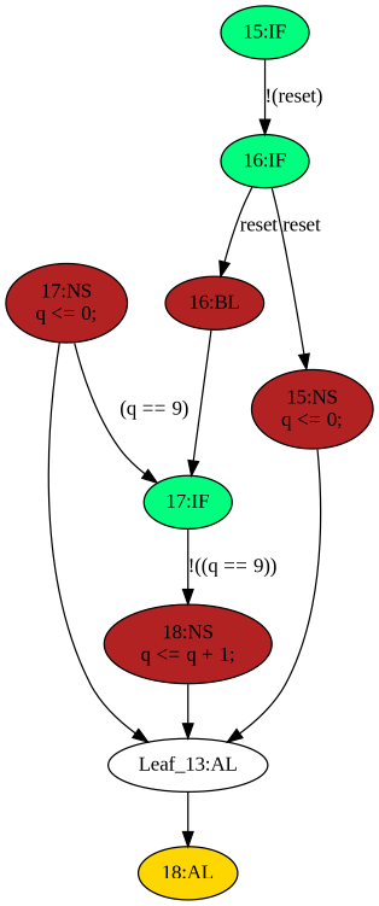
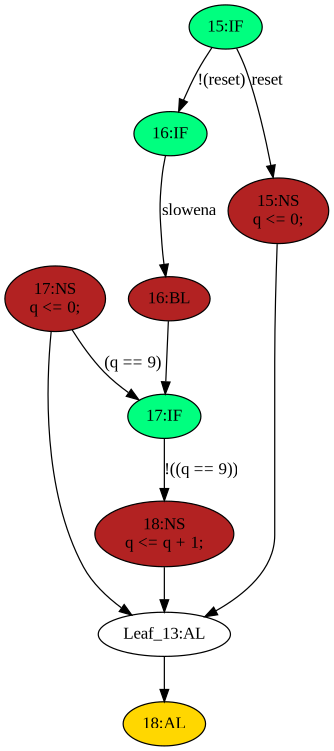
  strict digraph {
    fontname="Liberation Serif"
    node [fillcolor=firebrick fontname="Liberation Serif" statements="[]" style=filled typ=IfStatement]
    edge [cond="[]" fontname="Liberation Serif" lineno=None]
    n1 [ast="<pyverilog.vparser.ast.IfStatement object at 0x7f551cd23d10>" fillcolor=springgreen label="16:IF"]
    n2 [ast="<pyverilog.vparser.ast.Block object at 0x7f551cd233d0>" label="16:BL" typ=Block]
    n3 [ast="<pyverilog.vparser.ast.IfStatement object at 0x7f551cccebd0>" fillcolor=springgreen label="17:IF"]
    n4 [ast="<pyverilog.vparser.ast.NonblockingSubstitution object at 0x7f551cd31250>" label="18:NS\nq <= q + 1;" statements="[<pyverilog.vparser.ast.NonblockingSubstitution object at 0x7f551cd31250>]" typ=NonblockingSubstitution]
    n5 [def_var="['q']" label="Leaf_13:AL" fillcolor="" statements="" style="" typ=""]
    n6 [ast="<pyverilog.vparser.ast.NonblockingSubstitution object at 0x7f551cccecd0>" label="17:NS\nq <= 0;" statements="[<pyverilog.vparser.ast.NonblockingSubstitution object at 0x7f551cccecd0>]" typ=NonblockingSubstitution]
    n7 [ast="<pyverilog.vparser.ast.Always object at 0x7f551cdb5390>" clk_sens=True fillcolor=gold label="18:AL" sens="['clk']" typ=Always use_var="['reset', 'q', 'slowena']"]
    n8 [ast="<pyverilog.vparser.ast.IfStatement object at 0x7f551cd37390>" fillcolor=springgreen label="15:IF"]
    n9 [ast="<pyverilog.vparser.ast.NonblockingSubstitution object at 0x7f551ccd6910>" label="15:NS\nq <= 0;" statements="[<pyverilog.vparser.ast.NonblockingSubstitution object at 0x7f551ccd6910>]" typ=NonblockingSubstitution]
-   n1 -> n2 [cond="['slowena']" label=reset lineno=16]
+   n1 -> n2 [cond="['slowena']" label=slowena lineno=16]
    n2 -> n3
    n3 -> n4 [cond="['q']" label="!((q == 9))" lineno=17]
    n4 -> n5
    n5 -> n7 [cond="" lineno=""]
    n6 -> n3 [cond="['q']" label="(q == 9)" lineno=17]
    n6 -> n5
    n8 -> n1 [cond="['reset']" label="!(reset)" lineno=15]
-   n1 -> n9 [cond="['reset']" label=reset lineno=15]
+   n8 -> n9 [cond="['reset']" label=reset lineno=15]
    n9 -> n5
  }
